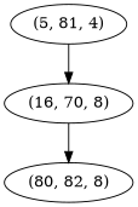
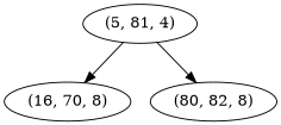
  digraph {
    n1 [label="(5, 81, 4)"]
    "(16, 70, 8)"
    "(80, 82, 8)"
    n1 -> "(16, 70, 8)"
-   "(16, 70, 8)" -> "(80, 82, 8)"
+   n1 -> "(80, 82, 8)"
  }
